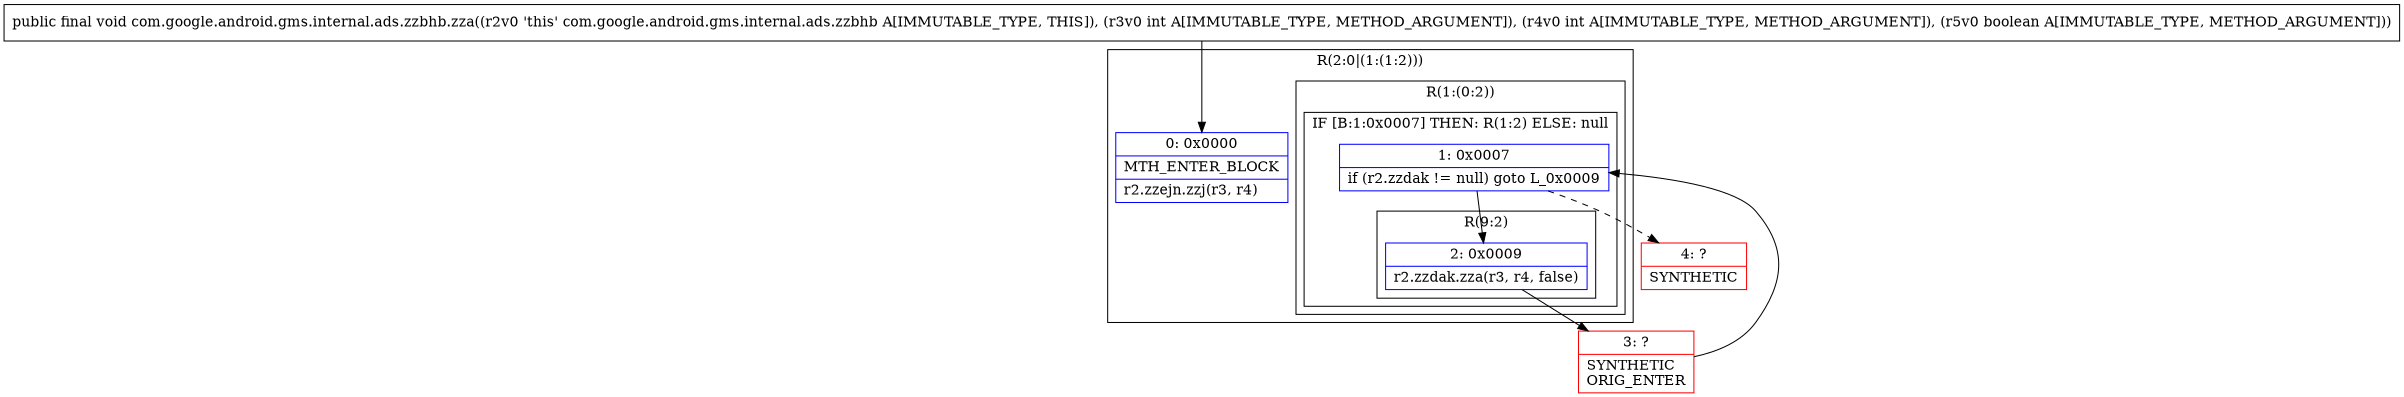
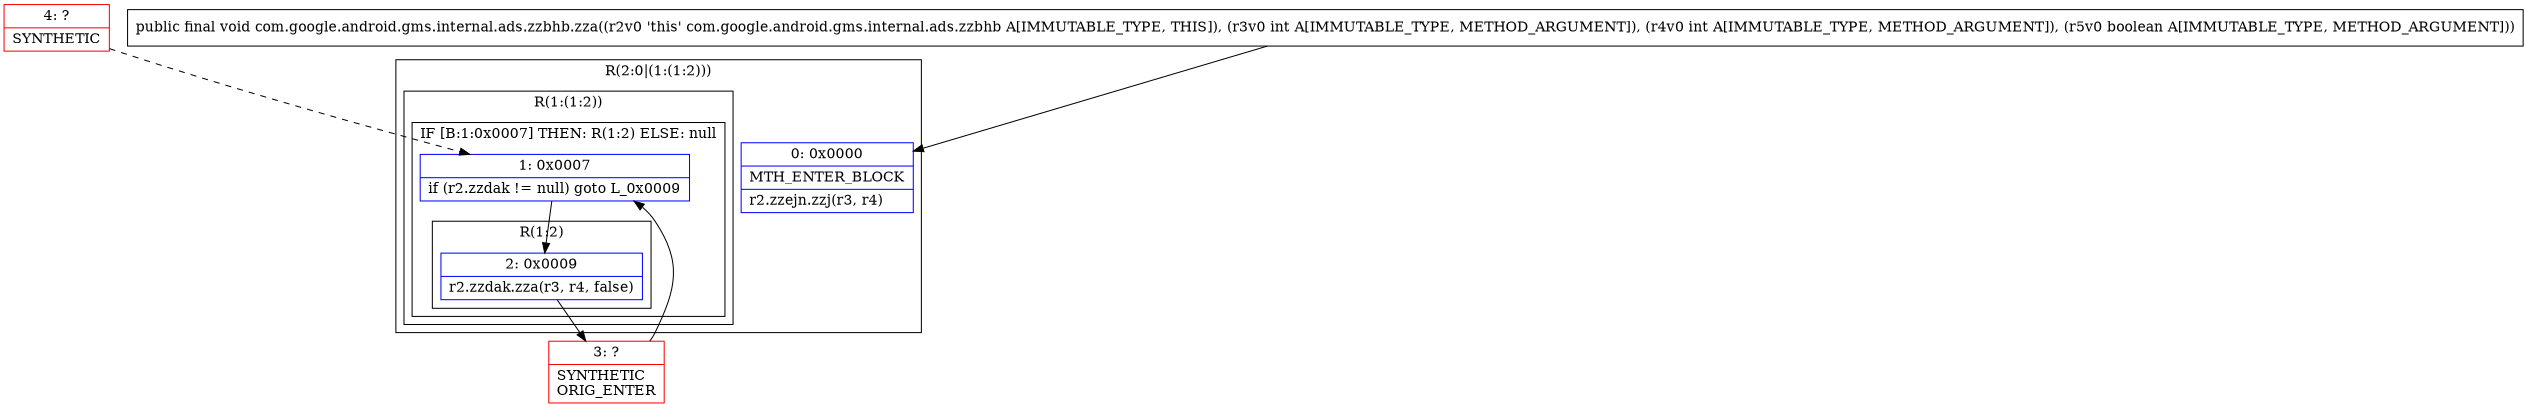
  digraph {
    node [color=blue shape=record]
    n1 [label="{2\:\ 0x0009|r2.zzdak.zza(r3, r4, false)\l}"]
    n2 [label="{1\:\ 0x0007|if (r2.zzdak != null) goto L_0x0009\l}"]
    n3 [label="{0\:\ 0x0000|MTH_ENTER_BLOCK\l|r2.zzejn.zzj(r3, r4)\l}"]
    n4 [color=red label="{3\:\ ?|SYNTHETIC\lORIG_ENTER\l}"]
    n5 [color=red label="{4\:\ ?|SYNTHETIC\l}"]
    n6 [label="{public final void com.google.android.gms.internal.ads.zzbhb.zza((r2v0 'this' com.google.android.gms.internal.ads.zzbhb A[IMMUTABLE_TYPE, THIS]), (r3v0 int A[IMMUTABLE_TYPE, METHOD_ARGUMENT]), (r4v0 int A[IMMUTABLE_TYPE, METHOD_ARGUMENT]), (r5v0 boolean A[IMMUTABLE_TYPE, METHOD_ARGUMENT])) }" color=""]
    subgraph cluster_1 {
      label="R(2:0|(1:(1:2)))"
      n3
      subgraph cluster_2 {
-       label="R(1:(0:2))"
+       label="R(1:(1:2))"
        subgraph cluster_3 {
          label="IF [B:1:0x0007] THEN: R(1:2) ELSE: null"
          n2
          subgraph cluster_4 {
-           label="R(9:2)"
+           label="R(1:2)"
            n1
          }
        }
      }
    }
    n1 -> n4
    n2 -> n1
-   n2 -> n5 [style=dashed]
+   n5 -> n2 [style=dashed]
    n4 -> n2
    n6 -> n3
  }
